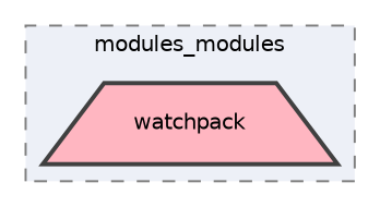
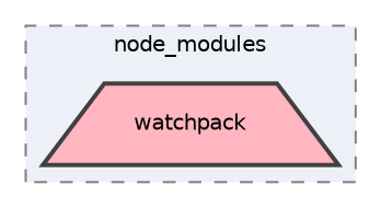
  digraph {
    compound=true
    n1 [color=grey25 fillcolor=lightpink fontname=Helvetica fontsize=10 height=0.2 label=watchpack shape=trapezium style="filled,bold" width=0.4]
    subgraph cluster_1 {
      bgcolor="#edf0f7"
      fontname=Helvetica
      fontsize=10
-     label=modules_modules
+     label=node_modules
      pencolor=grey50
      style="filled,dashed"
      n1
    }
  }
